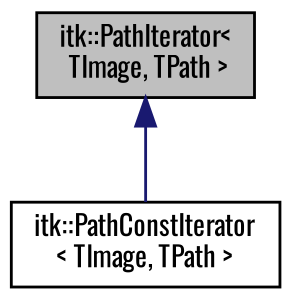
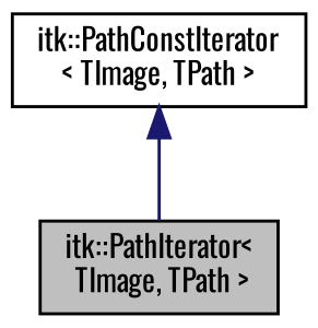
  digraph {
    fontname=Oswald
    node [color=black fontname=Oswald fontsize=10 shape=record style=filled]
    n1 [fillcolor=grey75 fontcolor=black height=0.2 label="itk::PathIterator\<\l TImage, TPath \>" width=0.4]
    n2 [fillcolor=white height=0.2 label="itk::PathConstIterator\l\< TImage, TPath \>" width=0.4]
-   n1 -> n2 [color=midnightblue dir=back fontname=Oswald fontsize=10 labelfontname=Helvetica labelfontsize=10 style=solid]
+   n2 -> n1 [color=midnightblue dir=back fontname=Oswald fontsize=10 labelfontname=Helvetica labelfontsize=10 style=solid]
  }
